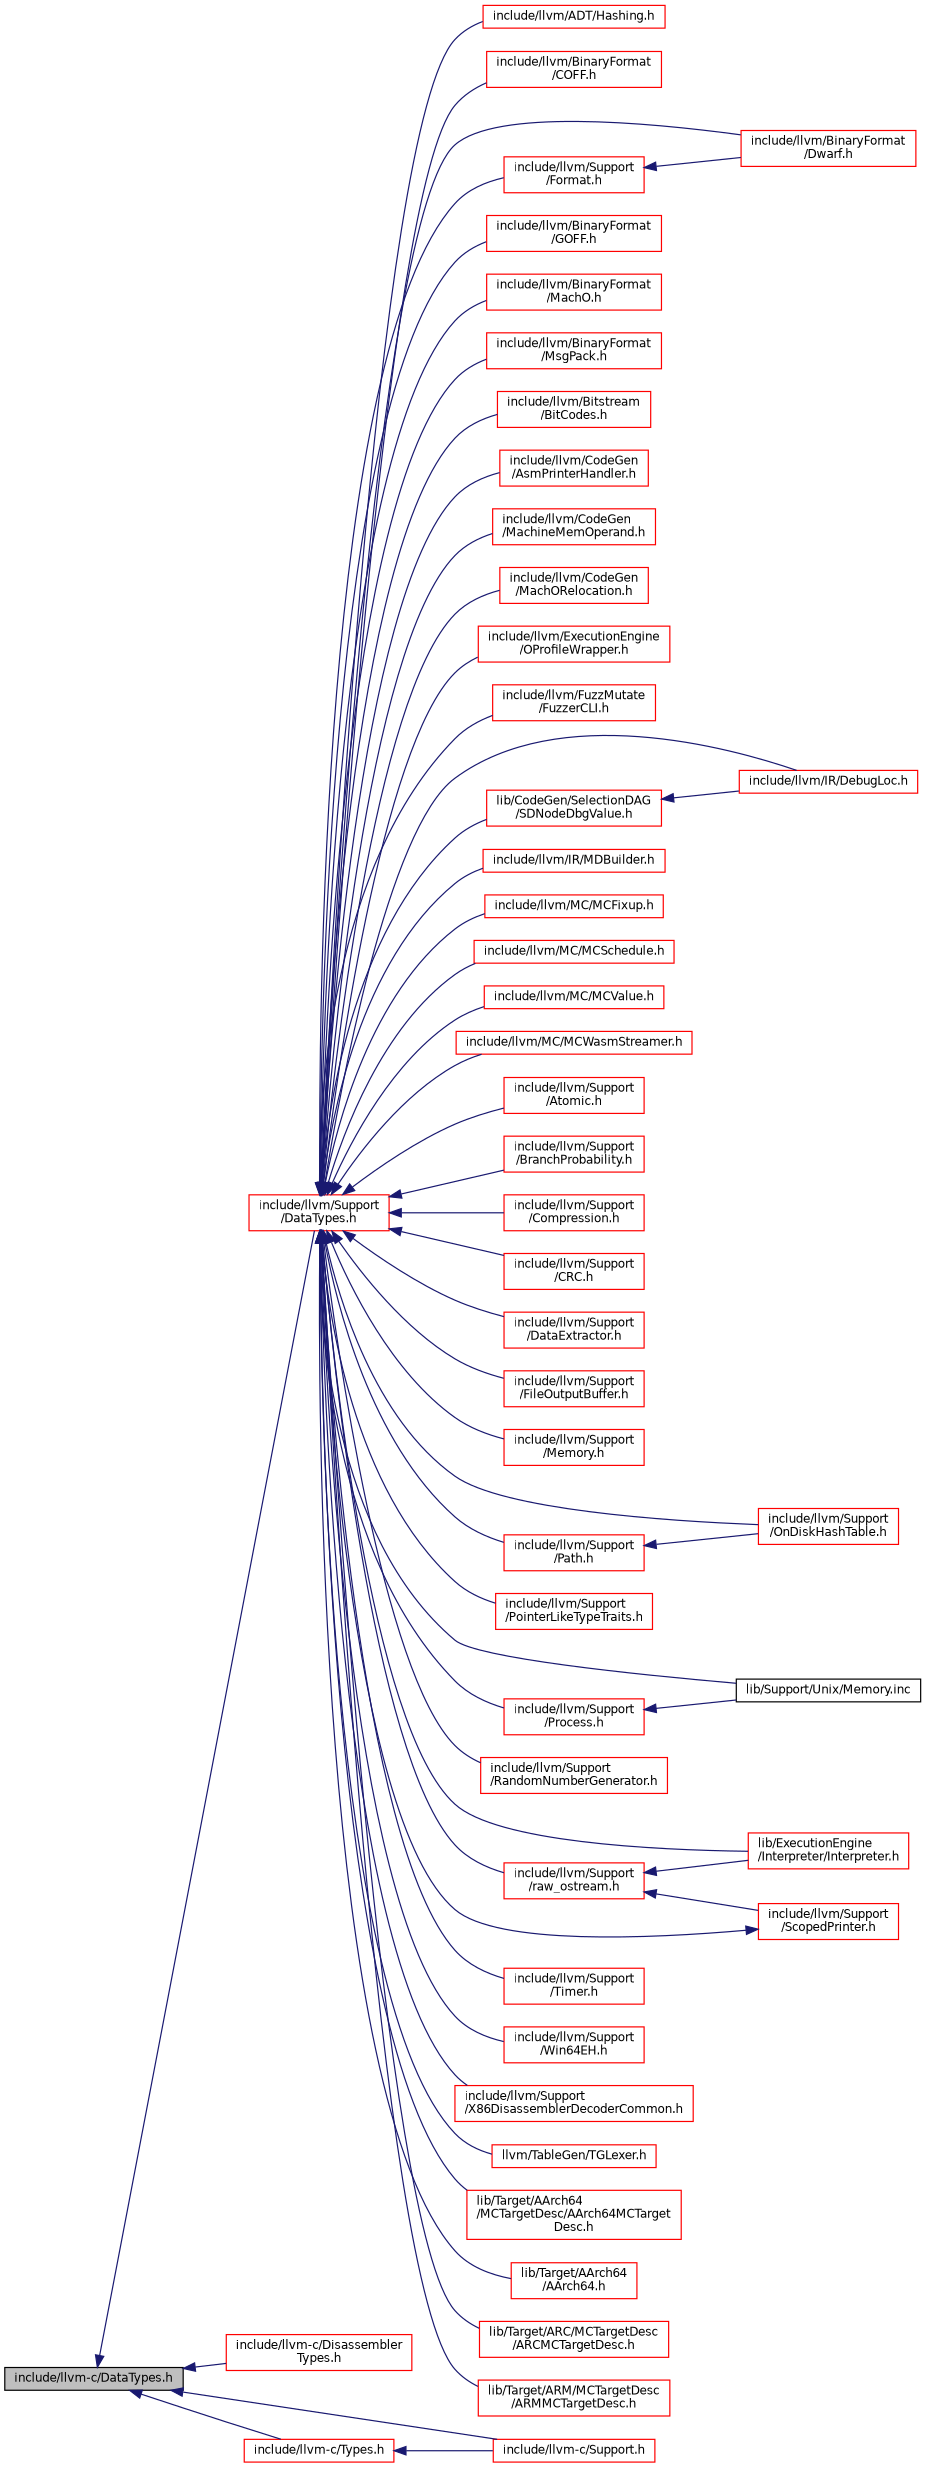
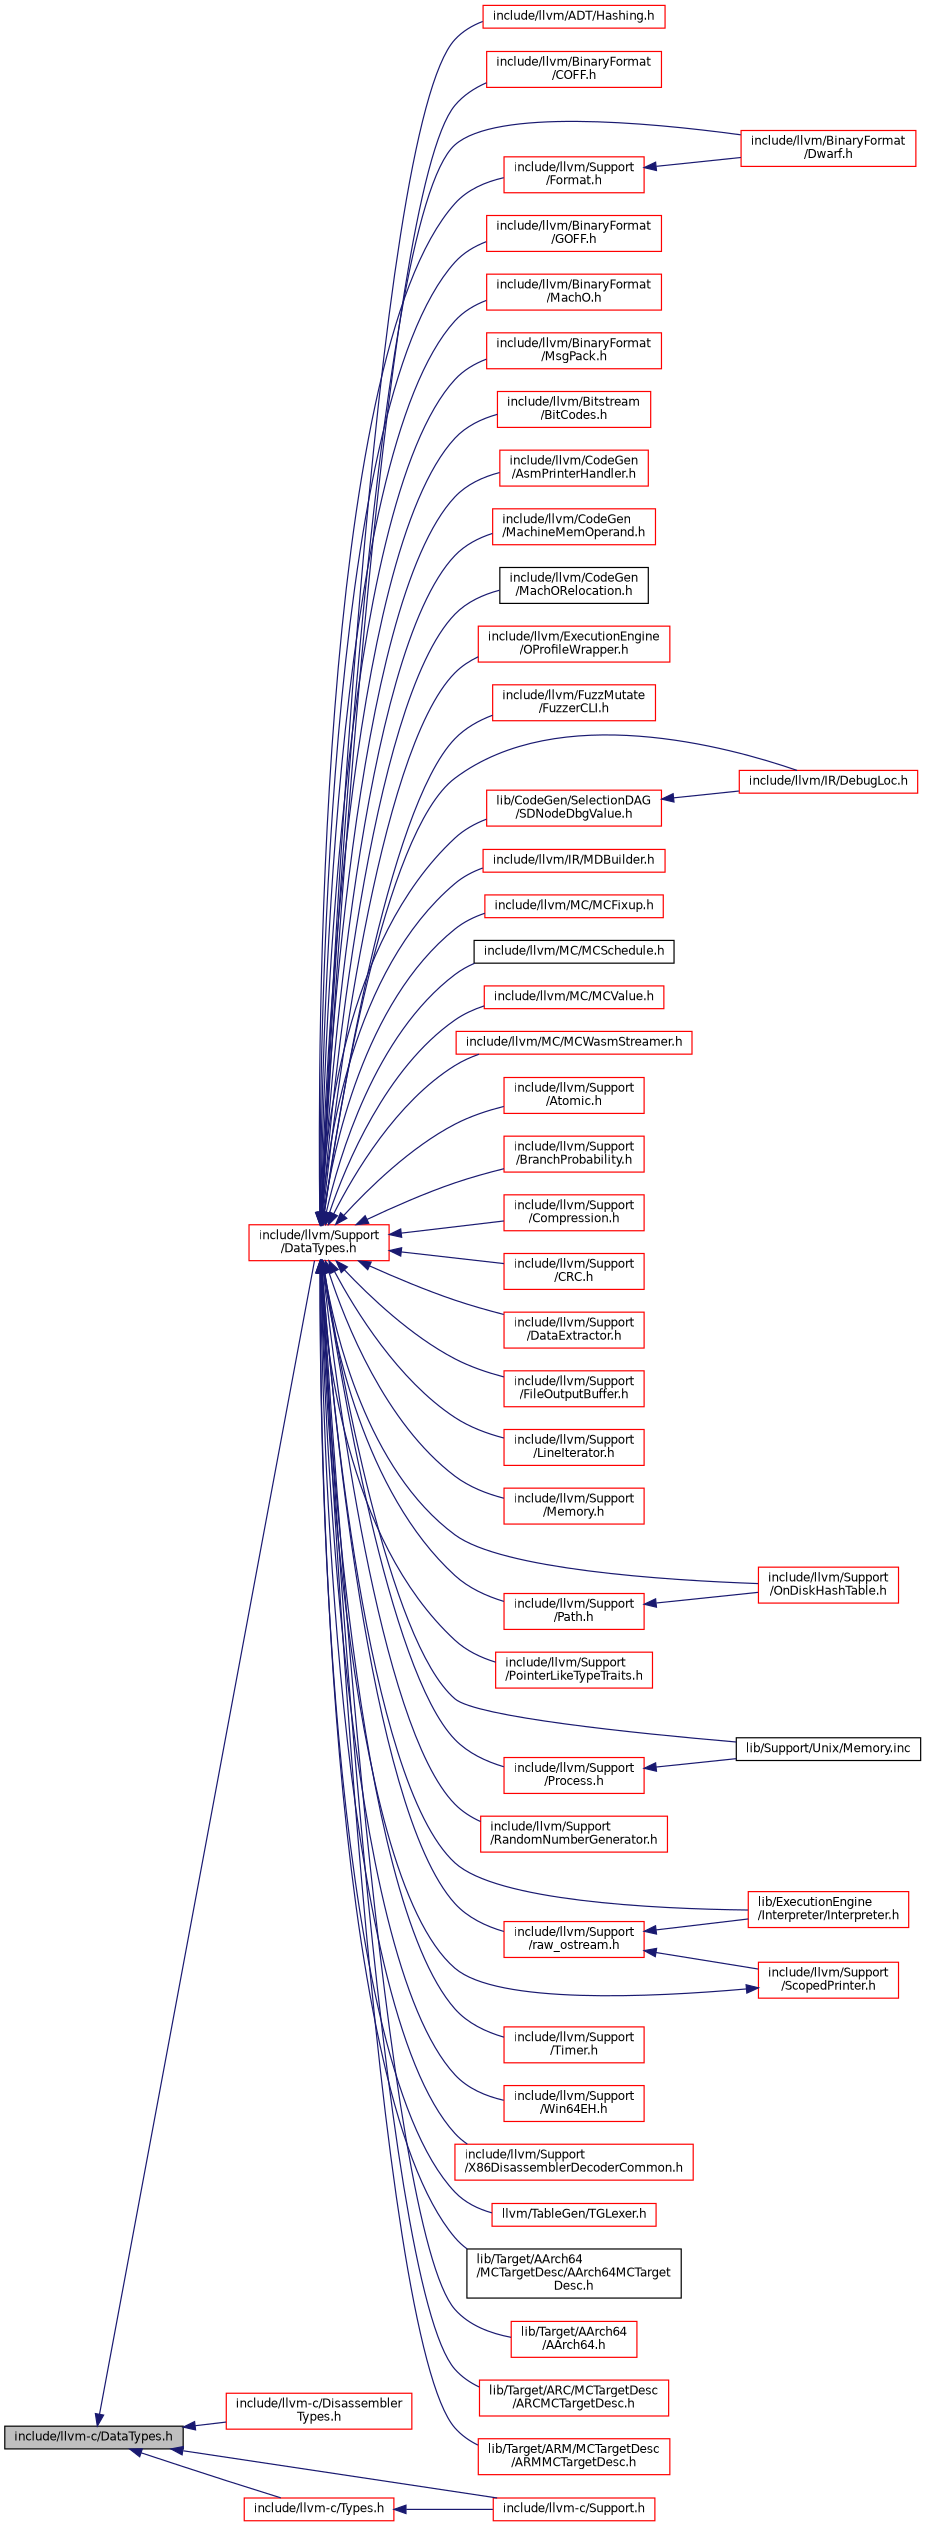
  digraph {
    rankdir=LR
    node [color=red fontname=Helvetica fontsize=10 shape=record]
    edge [color=midnightblue dir=back fontname=Helvetica fontsize=10 labelfontname=Helvetica labelfontsize=10 style=solid]
    n1 [color=black fillcolor=grey75 fontcolor=black height=0.2 label="include/llvm-c/DataTypes.h" style=filled width=0.4]
    n2 [height=0.2 label="include/llvm/Support\l/DataTypes.h" width=0.4]
    n3 [height=0.2 label="include/llvm-c/Disassembler\lTypes.h" width=0.4]
    n4 [height=0.2 label="include/llvm-c/Support.h" width=0.4]
    n5 [height=0.2 label="include/llvm-c/Types.h" width=0.4]
    n6 [height=0.2 label="include/llvm/ADT/Hashing.h" width=0.4]
    n7 [height=0.2 label="include/llvm/BinaryFormat\l/COFF.h" width=0.4]
    n8 [height=0.2 label="include/llvm/BinaryFormat\l/Dwarf.h" width=0.4]
    n9 [height=0.2 label="include/llvm/BinaryFormat\l/GOFF.h" width=0.4]
    n10 [height=0.2 label="include/llvm/BinaryFormat\l/MachO.h" width=0.4]
    n11 [height=0.2 label="include/llvm/BinaryFormat\l/MsgPack.h" width=0.4]
    n12 [height=0.2 label="include/llvm/Bitstream\l/BitCodes.h" width=0.4]
    n13 [height=0.2 label="include/llvm/CodeGen\l/AsmPrinterHandler.h" width=0.4]
    n14 [height=0.2 label="include/llvm/CodeGen\l/MachineMemOperand.h" width=0.4]
-   n15 [height=0.2 label="include/llvm/CodeGen\l/MachORelocation.h" width=0.4]
+   n15 [color=black height=0.2 label="include/llvm/CodeGen\l/MachORelocation.h" width=0.4]
    n16 [height=0.2 label="include/llvm/ExecutionEngine\l/OProfileWrapper.h" width=0.4]
    n17 [height=0.2 label="include/llvm/FuzzMutate\l/FuzzerCLI.h" width=0.4]
    n18 [height=0.2 label="include/llvm/IR/DebugLoc.h" width=0.4]
    n19 [height=0.2 label="lib/CodeGen/SelectionDAG\l/SDNodeDbgValue.h" width=0.4]
    n20 [height=0.2 label="include/llvm/IR/MDBuilder.h" width=0.4]
    n21 [height=0.2 label="include/llvm/MC/MCFixup.h" width=0.4]
-   n22 [height=0.2 label="include/llvm/MC/MCSchedule.h" width=0.4]
+   n22 [color=black height=0.2 label="include/llvm/MC/MCSchedule.h" width=0.4]
    n23 [height=0.2 label="include/llvm/MC/MCValue.h" width=0.4]
    n24 [height=0.2 label="include/llvm/MC/MCWasmStreamer.h" width=0.4]
    n25 [height=0.2 label="include/llvm/Support\l/Atomic.h" width=0.4]
    n26 [height=0.2 label="include/llvm/Support\l/BranchProbability.h" width=0.4]
    n27 [height=0.2 label="include/llvm/Support\l/Compression.h" width=0.4]
    n28 [height=0.2 label="include/llvm/Support\l/CRC.h" width=0.4]
    n29 [height=0.2 label="include/llvm/Support\l/DataExtractor.h" width=0.4]
    n30 [height=0.2 label="include/llvm/Support\l/FileOutputBuffer.h" width=0.4]
    n31 [height=0.2 label="include/llvm/Support\l/Format.h" width=0.4]
+   n32 [height=0.2 label="include/llvm/Support\l/LineIterator.h" width=0.4]
    n33 [height=0.2 label="include/llvm/Support\l/Memory.h" width=0.4]
    n34 [height=0.2 label="include/llvm/Support\l/OnDiskHashTable.h" width=0.4]
    n35 [height=0.2 label="include/llvm/Support\l/Path.h" width=0.4]
    n36 [height=0.2 label="include/llvm/Support\l/PointerLikeTypeTraits.h" width=0.4]
    n37 [height=0.2 label="include/llvm/Support\l/Process.h" width=0.4]
    n38 [color=black height=0.2 label="lib/Support/Unix/Memory.inc" width=0.4]
    n39 [height=0.2 label="include/llvm/Support\l/RandomNumberGenerator.h" width=0.4]
    n40 [height=0.2 label="include/llvm/Support\l/raw_ostream.h" width=0.4]
    n41 [height=0.2 label="lib/ExecutionEngine\l/Interpreter/Interpreter.h" width=0.4]
    n42 [height=0.2 label="include/llvm/Support\l/Timer.h" width=0.4]
    n43 [height=0.2 label="include/llvm/Support\l/Win64EH.h" width=0.4]
    n44 [height=0.2 label="include/llvm/Support\l/X86DisassemblerDecoderCommon.h" width=0.4]
    n45 [height=0.2 label="llvm/TableGen/TGLexer.h" width=0.4]
-   n46 [height=0.2 label="lib/Target/AArch64\l/MCTargetDesc/AArch64MCTarget\lDesc.h" width=0.4]
+   n46 [color=black height=0.2 label="lib/Target/AArch64\l/MCTargetDesc/AArch64MCTarget\lDesc.h" width=0.4]
    n47 [height=0.2 label="lib/Target/AArch64\l/AArch64.h" width=0.4]
    n48 [height=0.2 label="lib/Target/ARC/MCTargetDesc\l/ARCMCTargetDesc.h" width=0.4]
    n49 [height=0.2 label="lib/Target/ARM/MCTargetDesc\l/ARMMCTargetDesc.h" width=0.4]
    n50 [height=0.2 label="include/llvm/Support\l/ScopedPrinter.h" width=0.4]
    n1 -> n2
    n1 -> n3
    n1 -> n4
    n1 -> n5
    n2 -> n6
    n2 -> n7
    n2 -> n8
    n2 -> n9
    n2 -> n10
    n2 -> n11
    n2 -> n12
    n2 -> n13
    n2 -> n14
    n2 -> n15
    n2 -> n16
    n2 -> n17
    n2 -> n18
    n2 -> n19
    n2 -> n20
    n2 -> n21
    n2 -> n22
    n2 -> n23
    n2 -> n24
    n2 -> n25
    n2 -> n26
    n2 -> n27
    n2 -> n28
    n2 -> n29
    n2 -> n30
    n2 -> n31
+   n2 -> n32
    n2 -> n33
    n2 -> n34
    n2 -> n35
    n2 -> n36
    n2 -> n37
    n2 -> n38
    n2 -> n39
    n2 -> n40
    n2 -> n41
    n2 -> n42
    n2 -> n43
    n2 -> n44
    n2 -> n45
    n2 -> n46
    n2 -> n47
    n2 -> n48
    n2 -> n49
    n5 -> n4
    n19 -> n18
    n31 -> n8
    n35 -> n34
    n37 -> n38
    n40 -> n41
    n40 -> n50
    n50 -> n2
  }
